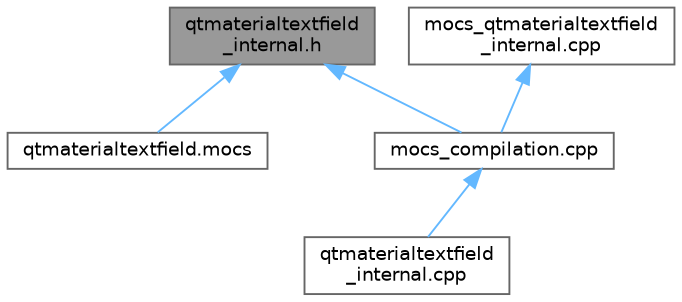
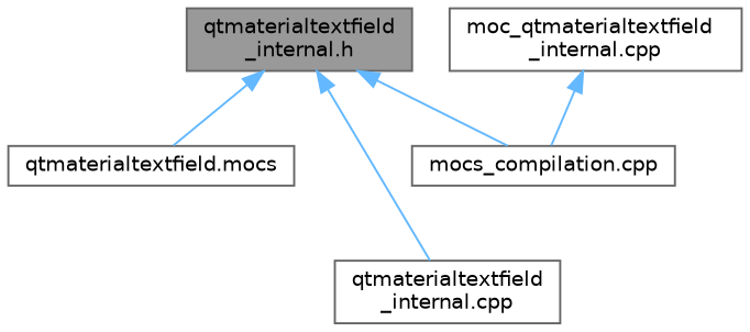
  digraph {
    node [color=grey40 fillcolor=white fontname=Helvetica fontsize=10 shape=box style=filled]
    edge [color=steelblue1 dir=back fontname=Helvetica fontsize=10 labelfontname=Helvetica labelfontsize=10 style=solid]
    n1 [color=gray40 fillcolor=grey60 fontcolor=black height=0.2 label="qtmaterialtextfield\l_internal.h" width=0.4]
    n2 [height=0.2 label="qtmaterialtextfield.mocs" width=0.4]
    n3 [height=0.2 label="qtmaterialtextfield\l_internal.cpp" width=0.4]
    n4 [height=0.2 label="mocs_compilation.cpp" width=0.4]
-   n5 [height=0.2 label="mocs_qtmaterialtextfield\l_internal.cpp" width=0.4]
+   n5 [height=0.2 label="moc_qtmaterialtextfield\l_internal.cpp" width=0.4]
    n1 -> n2
-   n4 -> n3
+   n1 -> n3
    n1 -> n4
    n5 -> n4
  }
